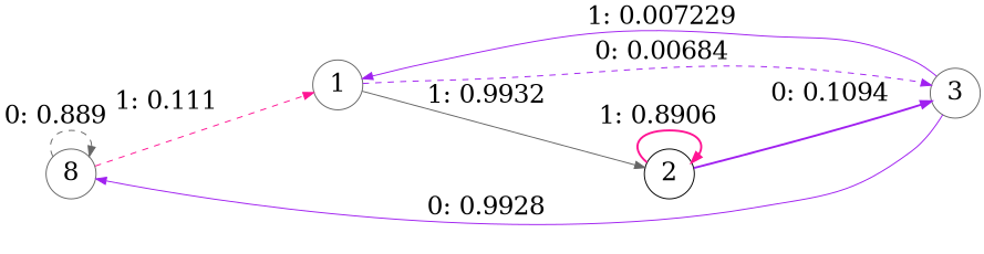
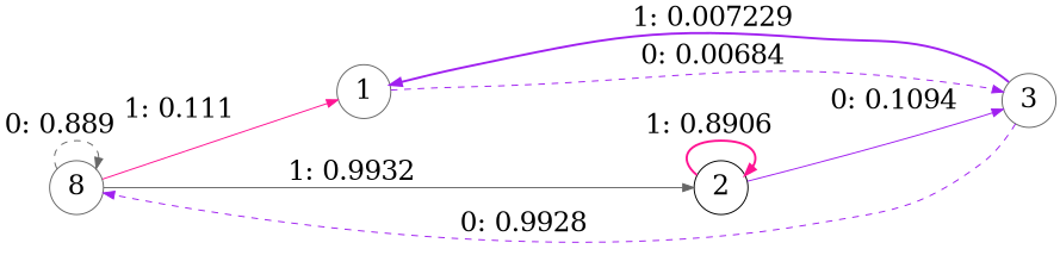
  digraph {
    rankdir=LR
    node [color=gray40 fontsize=24 shape=circle]
    edge [color=purple fontsize=24 style=dashed]
    n1 [label=8]
    1
    3
    2 [color=black]
    n1 -> n1 [color=gray40 label="0: 0.889    "]
-   n1 -> 1 [color=deeppink label="1: 0.111    "]
+   n1 -> 1 [color=deeppink label="1: 0.111    " style=solid]
    1 -> 3 [label="0: 0.00684  "]
-   1 -> 2 [color=gray40 label="1: 0.9932   " style=solid]
-   3 -> n1 [label="0: 0.9928   " style=solid]
-   3 -> 1 [label="1: 0.007229  " style=solid]
-   2 -> 3 [label="0: 0.1094   " style=bold]
+   n1 -> 2 [color=gray40 label="1: 0.9932   " style=solid]
+   3 -> n1 [label="0: 0.9928   "]
+   3 -> 1 [label="1: 0.007229  " style=bold]
+   2 -> 3 [label="0: 0.1094   " style=solid]
    2 -> 2 [color=deeppink label="1: 0.8906   " style=bold]
  }
